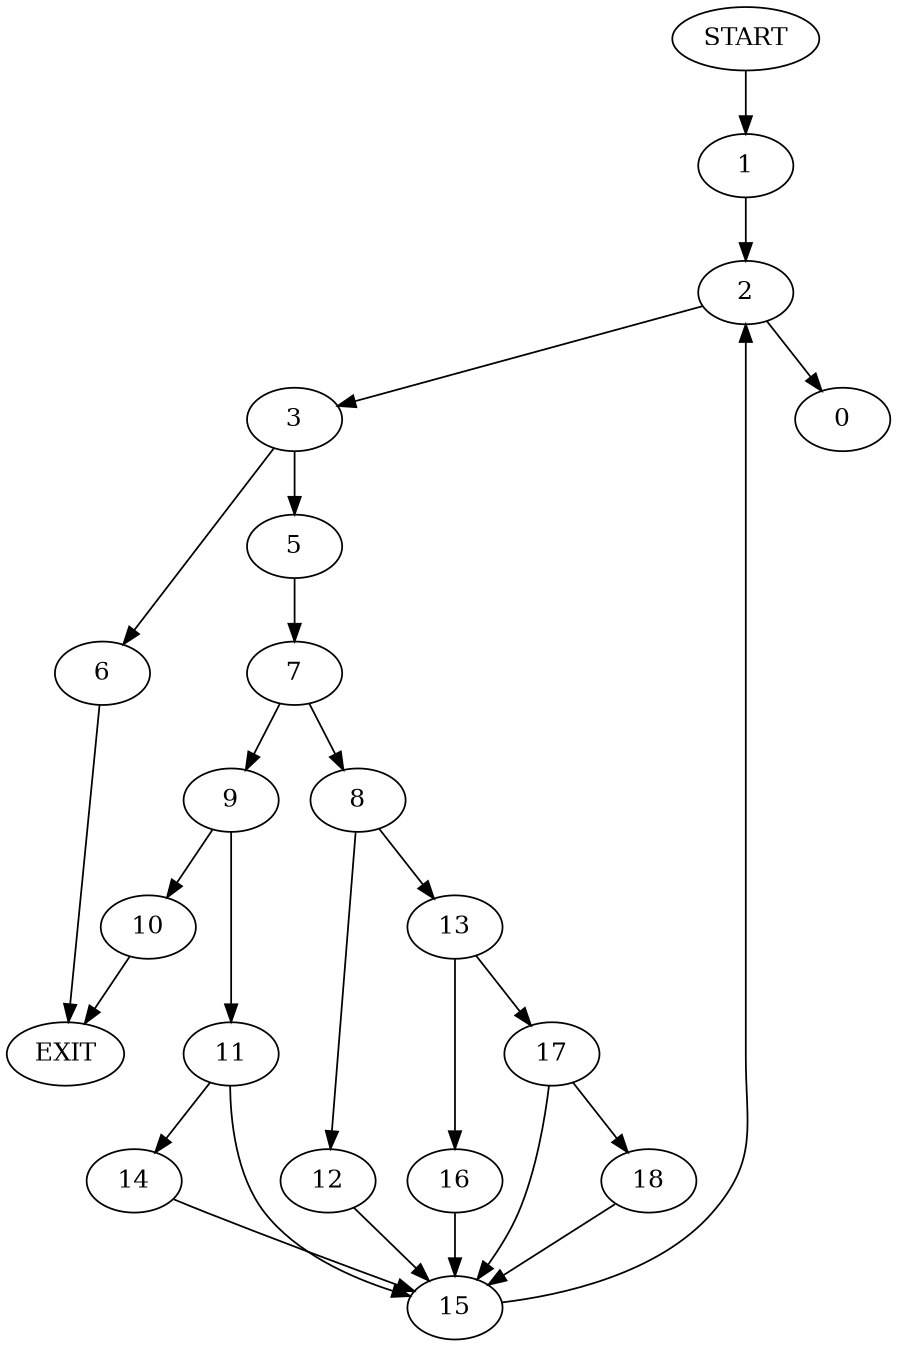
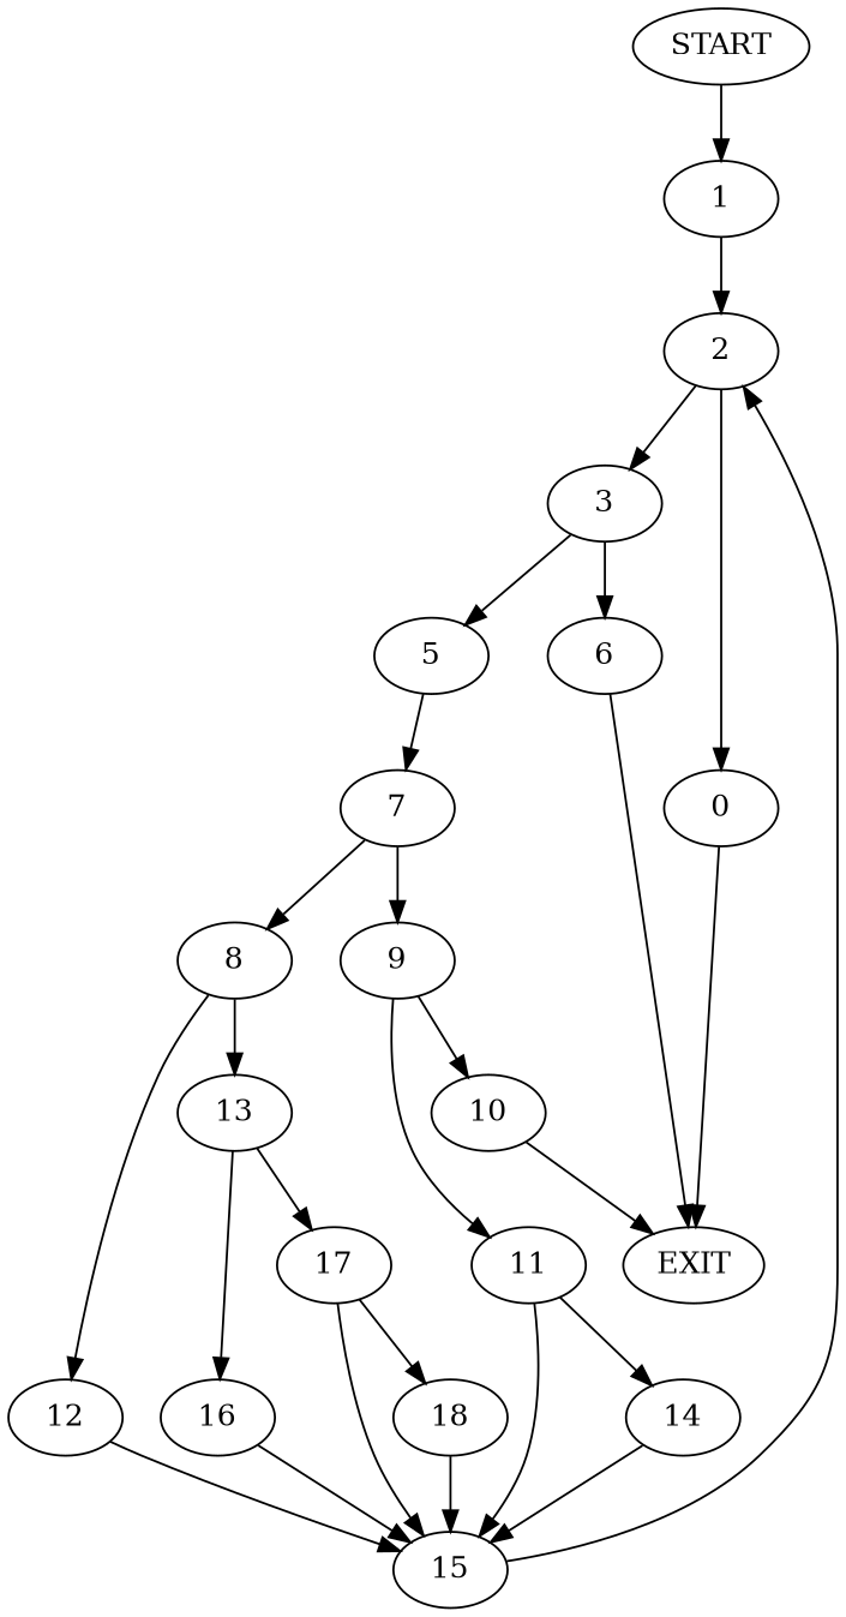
  digraph {
    n1 [label=START]
    1
    2
    n4 [label=EXIT]
    3
    n6 [label=0]
    5
    6
    7
    8
    9
    12
    13
    10
    11
    15
    16
    17
    14
    18
    n1 -> 1
    1 -> 2
    2 -> 3
    2 -> n6
    3 -> 5
    3 -> 6
+   n6 -> n4
    5 -> 7
    6 -> n4
    7 -> 8
    7 -> 9
    8 -> 12
    8 -> 13
    9 -> 10
    9 -> 11
    12 -> 15
    13 -> 16
    13 -> 17
    10 -> n4
    11 -> 15
    11 -> 14
    15 -> 2
    16 -> 15
    17 -> 15
    17 -> 18
    14 -> 15
    18 -> 15
  }
